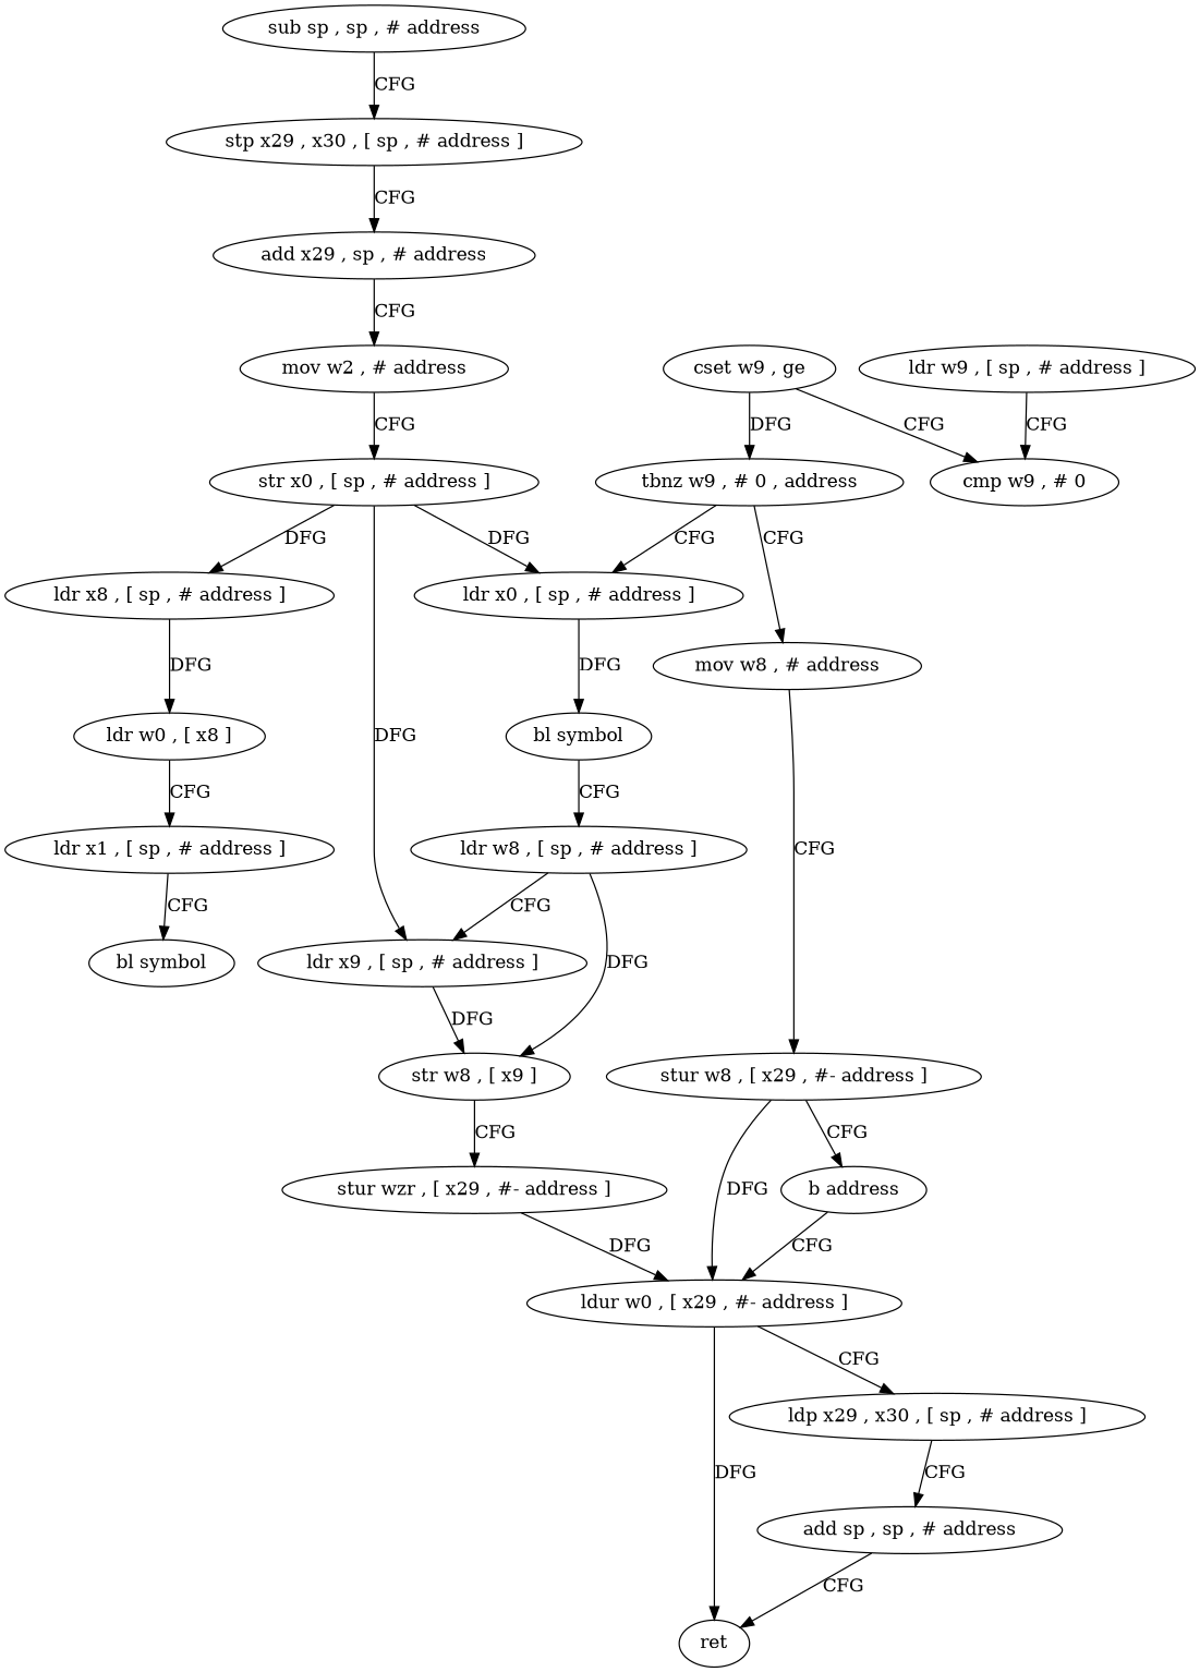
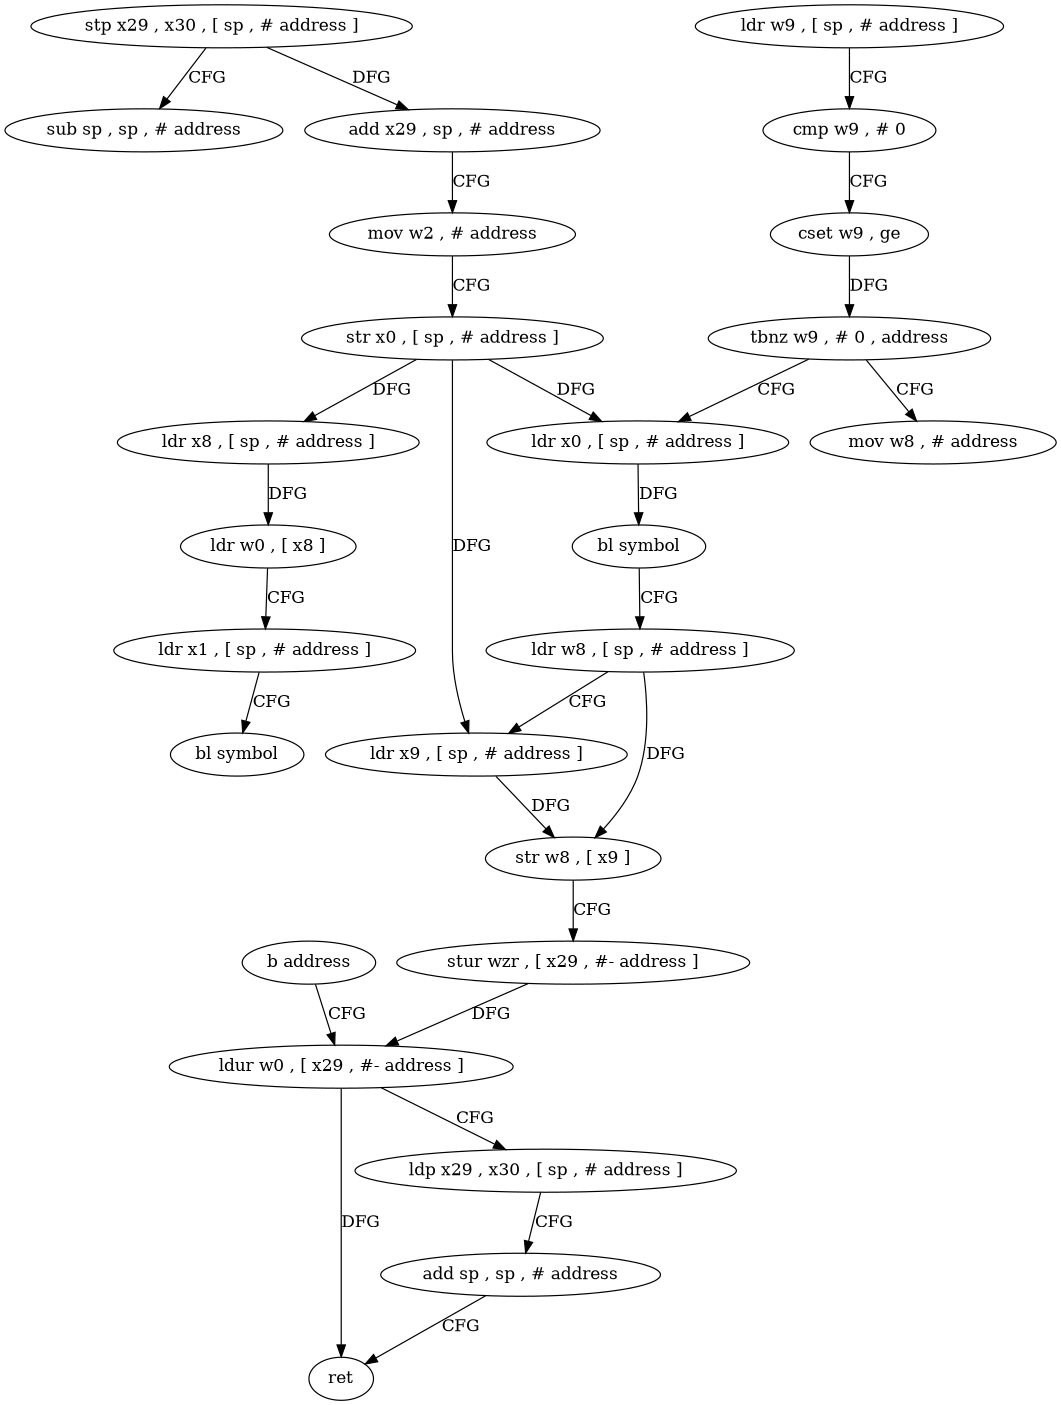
  digraph {
    n1 [label="sub sp , sp , # address"]
    n2 [label="stp x29 , x30 , [ sp , # address ]"]
    n3 [label="add x29 , sp , # address"]
    n4 [label="mov w2 , # address"]
    n5 [label="str x0 , [ sp , # address ]"]
    n6 [label="ldr x8 , [ sp , # address ]"]
    n7 [label="ldr x0 , [ sp , # address ]"]
    n8 [label="ldr x9 , [ sp , # address ]"]
    n9 [label="ldr w0 , [ x8 ]"]
    n10 [label="bl symbol"]
    n11 [label="str w8 , [ x9 ]"]
    n12 [label="ldr x1 , [ sp , # address ]"]
    n13 [label="bl symbol"]
    n14 [label="ldr w9 , [ sp , # address ]"]
    n15 [label="cmp w9 , # 0"]
    n16 [label="ldr w8 , [ sp , # address ]"]
    n17 [label="cset w9 , ge"]
    n18 [label="tbnz w9 , # 0 , address"]
    n19 [label="mov w8 , # address"]
-   n20 [label="stur w8 , [ x29 , #- address ]"]
    n21 [label="ldur w0 , [ x29 , #- address ]"]
    n22 [label="b address"]
    n23 [label="stur wzr , [ x29 , #- address ]"]
    n24 [label="ldp x29 , x30 , [ sp , # address ]"]
    n25 [label=ret]
    n26 [label="add sp , sp , # address"]
-   n1 -> n2 [label=CFG]
-   n2 -> n3 [label=CFG]
+   n2 -> n1 [label=CFG]
+   n2 -> n3 [label=DFG]
    n3 -> n4 [label=CFG]
    n4 -> n5 [label=CFG]
    n5 -> n6 [label=DFG]
    n5 -> n7 [label=DFG]
    n5 -> n8 [label=DFG]
    n6 -> n9 [label=DFG]
    n7 -> n10 [label=DFG]
    n8 -> n11 [label=DFG]
    n9 -> n12 [label=CFG]
    n10 -> n16 [label=CFG]
    n11 -> n23 [label=CFG]
    n12 -> n13 [label=CFG]
    n14 -> n15 [label=CFG]
-   n17 -> n15 [label=CFG]
+   n15 -> n17 [label=CFG]
    n16 -> n8 [label=CFG]
    n16 -> n11 [label=DFG]
    n17 -> n18 [label=DFG]
    n18 -> n7 [label=CFG]
    n18 -> n19 [label=CFG]
-   n19 -> n20 [label=CFG]
-   n20 -> n21 [label=DFG]
-   n20 -> n22 [label=CFG]
    n21 -> n24 [label=CFG]
    n21 -> n25 [label=DFG]
    n22 -> n21 [label=CFG]
    n23 -> n21 [label=DFG]
    n24 -> n26 [label=CFG]
    n26 -> n25 [label=CFG]
  }
